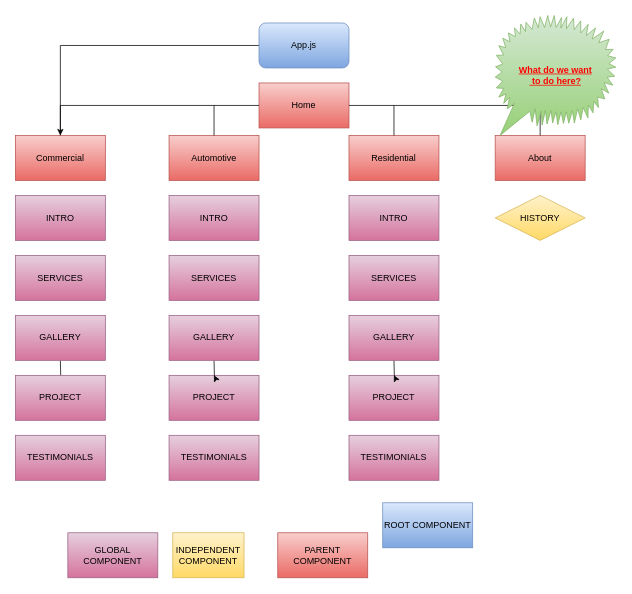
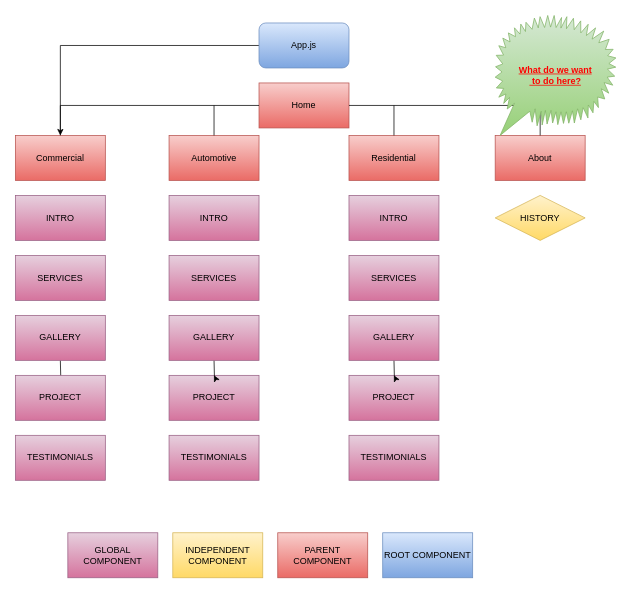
  <mxCell id="0" />
  <mxCell id="1" parent="0" />
  <mxCell id="2" value="Home" style="rounded=0;whiteSpace=wrap;html=1;fillColor=#f8cecc;strokeColor=#b85450;gradientColor=#ea6b66;" parent="1" vertex="1"><mxGeometry x="345" y="110" width="120" height="60" as="geometry" /></mxCell>
  <mxCell id="3" value="About" style="rounded=0;whiteSpace=wrap;html=1;fillColor=#f8cecc;strokeColor=#b85450;gradientColor=#ea6b66;" parent="1" vertex="1"><mxGeometry x="660" y="180" width="120" height="60" as="geometry" /></mxCell>
  <mxCell id="4" value="Residential" style="rounded=0;whiteSpace=wrap;html=1;fillColor=#f8cecc;strokeColor=#b85450;gradientColor=#ea6b66;" parent="1" vertex="1"><mxGeometry x="465" y="180" width="120" height="60" as="geometry" /></mxCell>
  <mxCell id="5" value="Automotive" style="rounded=0;whiteSpace=wrap;html=1;fillColor=#f8cecc;strokeColor=#b85450;gradientColor=#ea6b66;" parent="1" vertex="1"><mxGeometry x="225" y="180" width="120" height="60" as="geometry" /></mxCell>
  <mxCell id="6" value="Commercial" style="rounded=0;whiteSpace=wrap;html=1;fillColor=#f8cecc;strokeColor=#b85450;gradientColor=#ea6b66;" parent="1" vertex="1"><mxGeometry x="20" y="180" width="120" height="60" as="geometry" /></mxCell>
  <mxCell id="7" value="" style="endArrow=none;html=1;rounded=0;entryX=0;entryY=0.5;entryDx=0;entryDy=0;" parent="1" target="2" edge="1"><mxGeometry width="50" height="50" relative="1" as="geometry"><mxPoint x="80" y="140" as="sourcePoint" /><mxPoint x="430" y="370" as="targetPoint" /><Array as="points" /></mxGeometry></mxCell>
  <mxCell id="8" value="" style="endArrow=none;html=1;rounded=0;exitX=0.5;exitY=0;exitDx=0;exitDy=0;" parent="1" source="6" edge="1"><mxGeometry width="50" height="50" relative="1" as="geometry"><mxPoint x="380" y="420" as="sourcePoint" /><mxPoint x="80" y="140" as="targetPoint" /></mxGeometry></mxCell>
  <mxCell id="9" value="" style="endArrow=none;html=1;rounded=0;exitX=0.5;exitY=0;exitDx=0;exitDy=0;" parent="1" source="5" edge="1"><mxGeometry width="50" height="50" relative="1" as="geometry"><mxPoint x="380" y="420" as="sourcePoint" /><mxPoint x="285" y="140" as="targetPoint" /></mxGeometry></mxCell>
  <mxCell id="10" value="" style="endArrow=none;html=1;rounded=0;entryX=1;entryY=0.5;entryDx=0;entryDy=0;" parent="1" target="2" edge="1"><mxGeometry width="50" height="50" relative="1" as="geometry"><mxPoint x="720" y="140" as="sourcePoint" /><mxPoint x="430" y="370" as="targetPoint" /></mxGeometry></mxCell>
  <mxCell id="11" value="" style="endArrow=none;html=1;rounded=0;exitX=0.5;exitY=0;exitDx=0;exitDy=0;" parent="1" source="4" edge="1"><mxGeometry width="50" height="50" relative="1" as="geometry"><mxPoint x="380" y="420" as="sourcePoint" /><mxPoint x="525" y="140" as="targetPoint" /></mxGeometry></mxCell>
  <mxCell id="12" value="" style="endArrow=none;html=1;rounded=0;exitX=0.5;exitY=0;exitDx=0;exitDy=0;" parent="1" source="3" edge="1"><mxGeometry width="50" height="50" relative="1" as="geometry"><mxPoint x="380" y="420" as="sourcePoint" /><mxPoint x="720" y="140" as="targetPoint" /></mxGeometry></mxCell>
  <mxCell id="13" value="INTRO" style="rounded=0;whiteSpace=wrap;html=1;fillColor=#e6d0de;strokeColor=#996185;gradientColor=#d5739d;" parent="1" vertex="1"><mxGeometry x="20" y="260" width="120" height="60" as="geometry" /></mxCell>
  <mxCell id="14" value="SERVICES" style="rounded=0;whiteSpace=wrap;html=1;fillColor=#e6d0de;strokeColor=#996185;gradientColor=#d5739d;" parent="1" vertex="1"><mxGeometry x="20" y="340" width="120" height="60" as="geometry" /></mxCell>
  <mxCell id="15" style="edgeStyle=orthogonalEdgeStyle;rounded=0;orthogonalLoop=1;jettySize=auto;html=1;" parent="1" target="27" edge="1"><mxGeometry relative="1" as="geometry"><mxPoint x="80" y="480" as="sourcePoint" /></mxGeometry></mxCell>
  <mxCell id="16" value="TESTIMONIALS" style="rounded=0;whiteSpace=wrap;html=1;fillColor=#e6d0de;strokeColor=#996185;gradientColor=#d5739d;" parent="1" vertex="1"><mxGeometry x="20" y="580" width="120" height="60" as="geometry" /></mxCell>
  <mxCell id="17" value="PROJECT" style="rounded=0;whiteSpace=wrap;html=1;fillColor=#e6d0de;strokeColor=#996185;gradientColor=#d5739d;" parent="1" vertex="1"><mxGeometry x="465" y="500" width="120" height="60" as="geometry" /></mxCell>
  <mxCell id="18" style="edgeStyle=orthogonalEdgeStyle;rounded=0;orthogonalLoop=1;jettySize=auto;html=1;" parent="1" target="17" edge="1"><mxGeometry relative="1" as="geometry"><mxPoint x="525" y="480" as="sourcePoint" /></mxGeometry></mxCell>
  <mxCell id="19" value="SERVICES" style="rounded=0;whiteSpace=wrap;html=1;fillColor=#e6d0de;strokeColor=#996185;gradientColor=#d5739d;" parent="1" vertex="1"><mxGeometry x="465" y="340" width="120" height="60" as="geometry" /></mxCell>
  <mxCell id="20" value="INTRO" style="rounded=0;whiteSpace=wrap;html=1;fillColor=#e6d0de;strokeColor=#996185;gradientColor=#d5739d;" parent="1" vertex="1"><mxGeometry x="465" y="260" width="120" height="60" as="geometry" /></mxCell>
  <mxCell id="21" value="PROJECT" style="rounded=0;whiteSpace=wrap;html=1;fillColor=#e6d0de;strokeColor=#996185;gradientColor=#d5739d;" parent="1" vertex="1"><mxGeometry x="225" y="500" width="120" height="60" as="geometry" /></mxCell>
  <mxCell id="22" style="edgeStyle=orthogonalEdgeStyle;rounded=0;orthogonalLoop=1;jettySize=auto;html=1;" parent="1" target="21" edge="1"><mxGeometry relative="1" as="geometry"><mxPoint x="285" y="480" as="sourcePoint" /></mxGeometry></mxCell>
  <mxCell id="23" value="SERVICES" style="rounded=0;whiteSpace=wrap;html=1;fillColor=#e6d0de;strokeColor=#996185;gradientColor=#d5739d;" parent="1" vertex="1"><mxGeometry x="225" y="340" width="120" height="60" as="geometry" /></mxCell>
  <mxCell id="24" value="INTRO" style="rounded=0;whiteSpace=wrap;html=1;fillColor=#e6d0de;strokeColor=#996185;gradientColor=#d5739d;" parent="1" vertex="1"><mxGeometry x="225" y="260" width="120" height="60" as="geometry" /></mxCell>
  <mxCell id="25" style="edgeStyle=orthogonalEdgeStyle;rounded=0;orthogonalLoop=1;jettySize=auto;html=1;exitX=0.5;exitY=1;exitDx=0;exitDy=0;" parent="1" source="23" target="23" edge="1"><mxGeometry relative="1" as="geometry" /></mxCell>
  <mxCell id="26" value="&lt;font color=&quot;#000000&quot;&gt;HISTORY&lt;/font&gt;" style="rhombus;whiteSpace=wrap;html=1;fillColor=#fff2cc;strokeColor=#d6b656;gradientColor=#ffd966;glass=0;sketch=0;shadow=0;perimeterSpacing=0;strokeWidth=1;" parent="1" vertex="1"><mxGeometry x="660" y="260" width="120" height="60" as="geometry" /></mxCell>
  <mxCell id="27" value="PROJECT" style="rounded=0;whiteSpace=wrap;html=1;fillColor=#e6d0de;strokeColor=#996185;gradientColor=#d5739d;" parent="1" vertex="1"><mxGeometry x="20" y="500" width="120" height="60" as="geometry" /></mxCell>
  <mxCell id="28" value="TESTIMONIALS" style="rounded=0;whiteSpace=wrap;html=1;fillColor=#e6d0de;strokeColor=#996185;gradientColor=#d5739d;" parent="1" vertex="1"><mxGeometry x="225" y="580" width="120" height="60" as="geometry" /></mxCell>
  <mxCell id="29" value="TESTIMONIALS" style="rounded=0;whiteSpace=wrap;html=1;fillColor=#e6d0de;strokeColor=#996185;gradientColor=#d5739d;" parent="1" vertex="1"><mxGeometry x="465" y="580" width="120" height="60" as="geometry" /></mxCell>
  <mxCell id="30" value="GALLERY" style="rounded=0;whiteSpace=wrap;html=1;fillColor=#e6d0de;strokeColor=#996185;gradientColor=#d5739d;" parent="1" vertex="1"><mxGeometry x="20" y="420" width="120" height="60" as="geometry" /></mxCell>
  <mxCell id="31" value="GALLERY" style="rounded=0;whiteSpace=wrap;html=1;fillColor=#e6d0de;strokeColor=#996185;gradientColor=#d5739d;" parent="1" vertex="1"><mxGeometry x="465" y="420" width="120" height="60" as="geometry" /></mxCell>
  <mxCell id="32" value="GALLERY" style="rounded=0;whiteSpace=wrap;html=1;fillColor=#e6d0de;strokeColor=#996185;gradientColor=#d5739d;" parent="1" vertex="1"><mxGeometry x="225" y="420" width="120" height="60" as="geometry" /></mxCell>
  <mxCell id="33" value="GLOBAL COMPONENT" style="rounded=0;whiteSpace=wrap;html=1;fillColor=#e6d0de;strokeColor=#996185;gradientColor=#d5739d;" parent="1" vertex="1"><mxGeometry x="90" y="710" width="120" height="60" as="geometry" /></mxCell>
- <mxCell id="34" value="INDEPENDENT COMPONENT" style="rounded=0;whiteSpace=wrap;html=1;fillColor=#fff2cc;strokeColor=#d6b656;gradientColor=#ffd966;" parent="1" vertex="1"><mxGeometry x="230" y="710" width="95" height="60" as="geometry" /></mxCell>
+ <mxCell id="34" value="INDEPENDENT COMPONENT" style="rounded=0;whiteSpace=wrap;html=1;fillColor=#fff2cc;strokeColor=#d6b656;gradientColor=#ffd966;" parent="1" vertex="1"><mxGeometry x="230" y="710" width="120" height="60" as="geometry" /></mxCell>
  <mxCell id="35" value="PARENT COMPONENT" style="rounded=0;whiteSpace=wrap;html=1;fillColor=#f8cecc;strokeColor=#b85450;gradientColor=#ea6b66;" parent="1" vertex="1"><mxGeometry x="370" y="710" width="120" height="60" as="geometry" /></mxCell>
- <mxCell id="36" value="ROOT COMPONENT" style="rounded=0;whiteSpace=wrap;html=1;fillColor=#dae8fc;strokeColor=#6c8ebf;gradientColor=#7ea6e0;" parent="1" vertex="1"><mxGeometry x="510" y="670" width="120" height="60" as="geometry" /></mxCell>
+ <mxCell id="36" value="ROOT COMPONENT" style="rounded=0;whiteSpace=wrap;html=1;fillColor=#dae8fc;strokeColor=#6c8ebf;gradientColor=#7ea6e0;" parent="1" vertex="1"><mxGeometry x="510" y="710" width="120" height="60" as="geometry" /></mxCell>
  <mxCell id="37" style="edgeStyle=orthogonalEdgeStyle;rounded=0;orthogonalLoop=1;jettySize=auto;html=1;" parent="1" source="38" target="6" edge="1"><mxGeometry relative="1" as="geometry" /></mxCell>
  <mxCell id="38" value="App.js&lt;br&gt;" style="whiteSpace=wrap;html=1;fillColor=#dae8fc;strokeColor=#6c8ebf;gradientColor=#7ea6e0;rounded=1;" parent="1" vertex="1"><mxGeometry x="345" y="30" width="120" height="60" as="geometry" /></mxCell>
  <mxCell id="39" value="&lt;font color=&quot;#ff0000&quot;&gt;&lt;b&gt;&lt;u&gt;What do we want&lt;br&gt;&amp;nbsp;to do here?&lt;/u&gt;&lt;/b&gt;&lt;/font&gt;" style="whiteSpace=wrap;html=1;shape=mxgraph.basic.loud_callout;rounded=0;shadow=0;glass=0;sketch=0;strokeWidth=1;rotation=0;fillColor=#d5e8d4;gradientColor=#97d077;strokeColor=#82b366;" parent="1" vertex="1"><mxGeometry x="660" y="20" width="161" height="160" as="geometry" /></mxCell>
